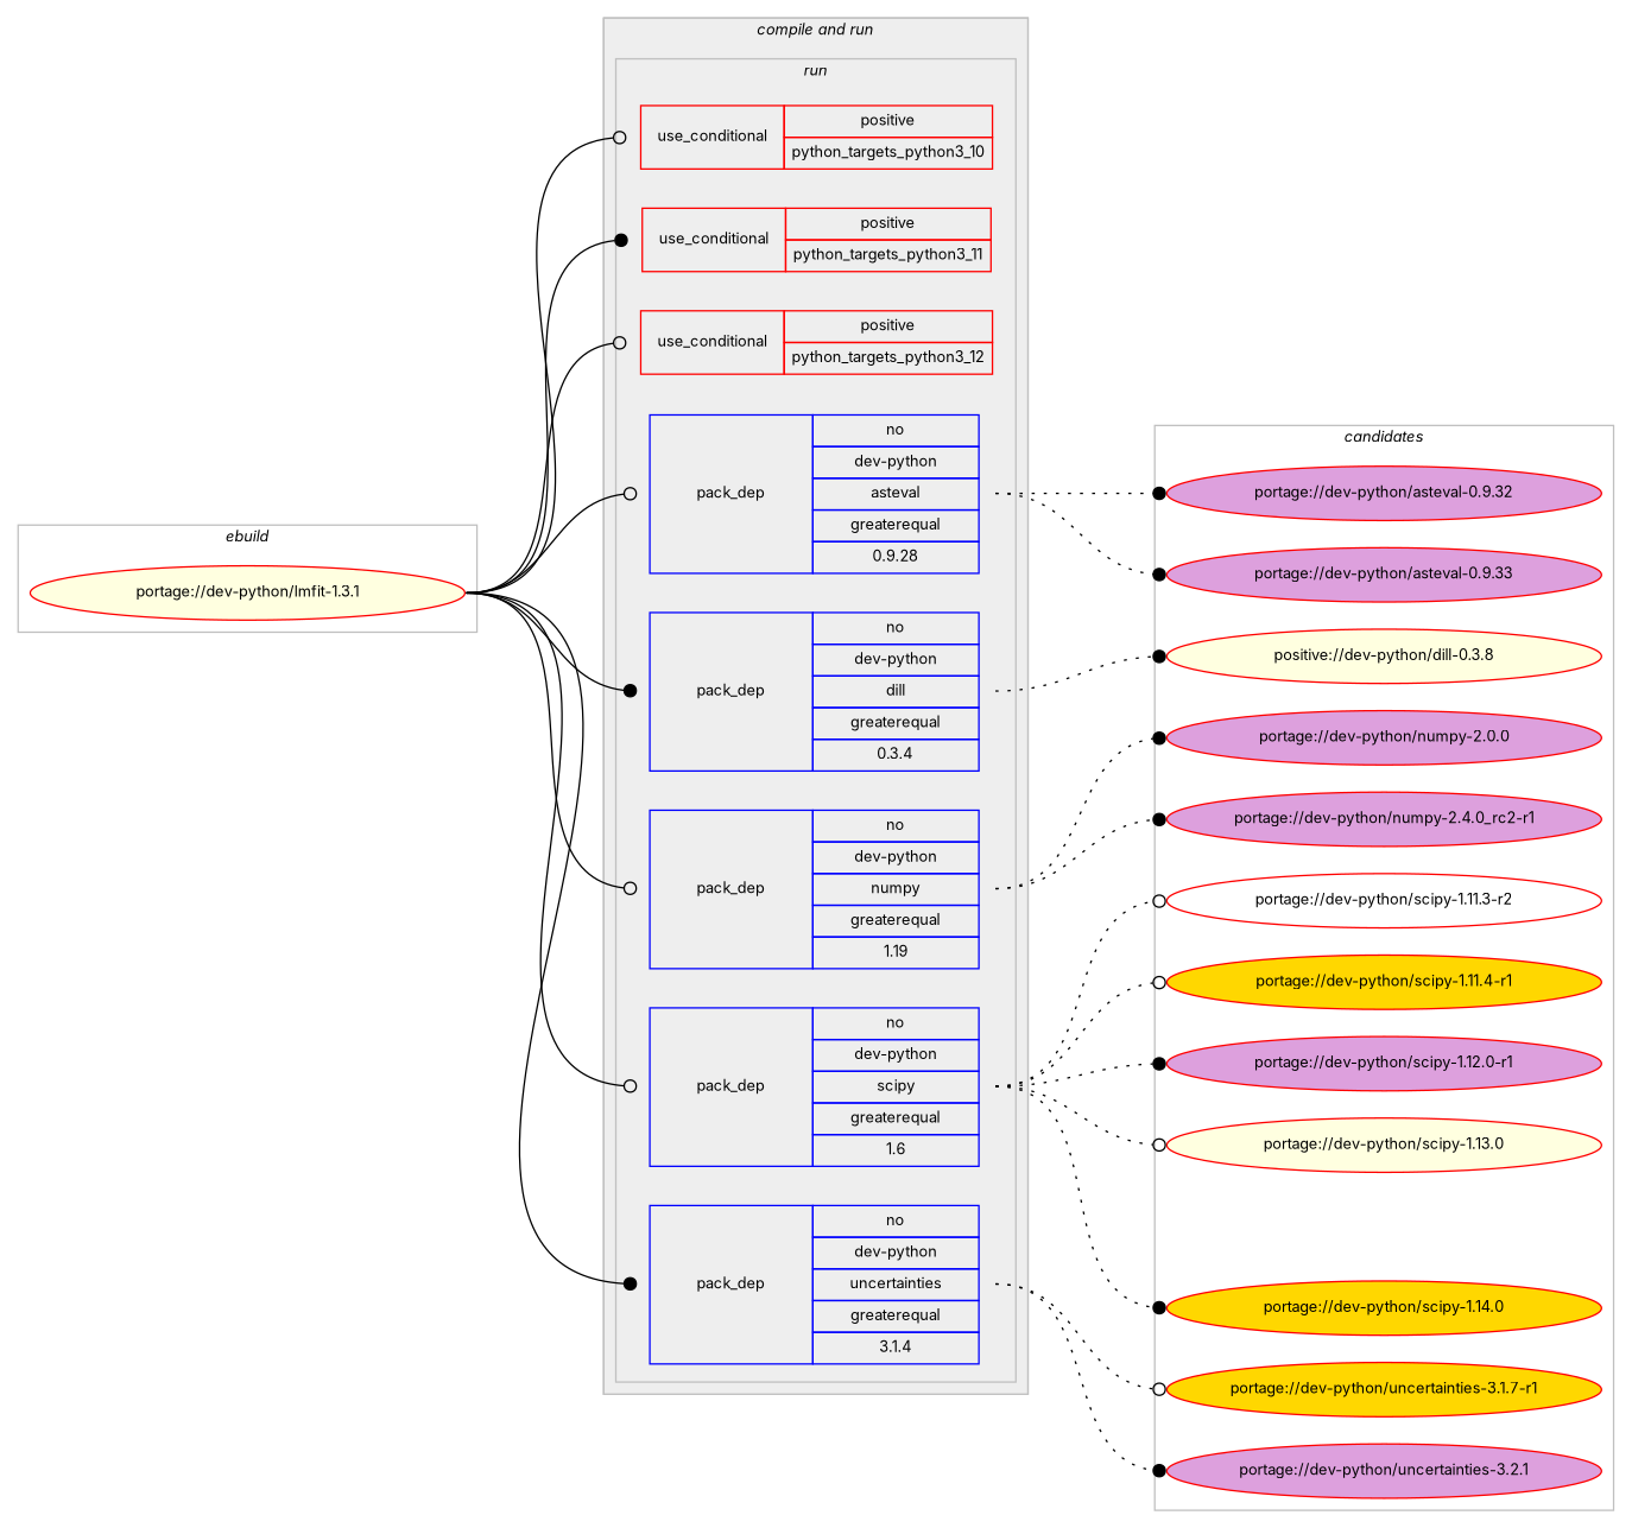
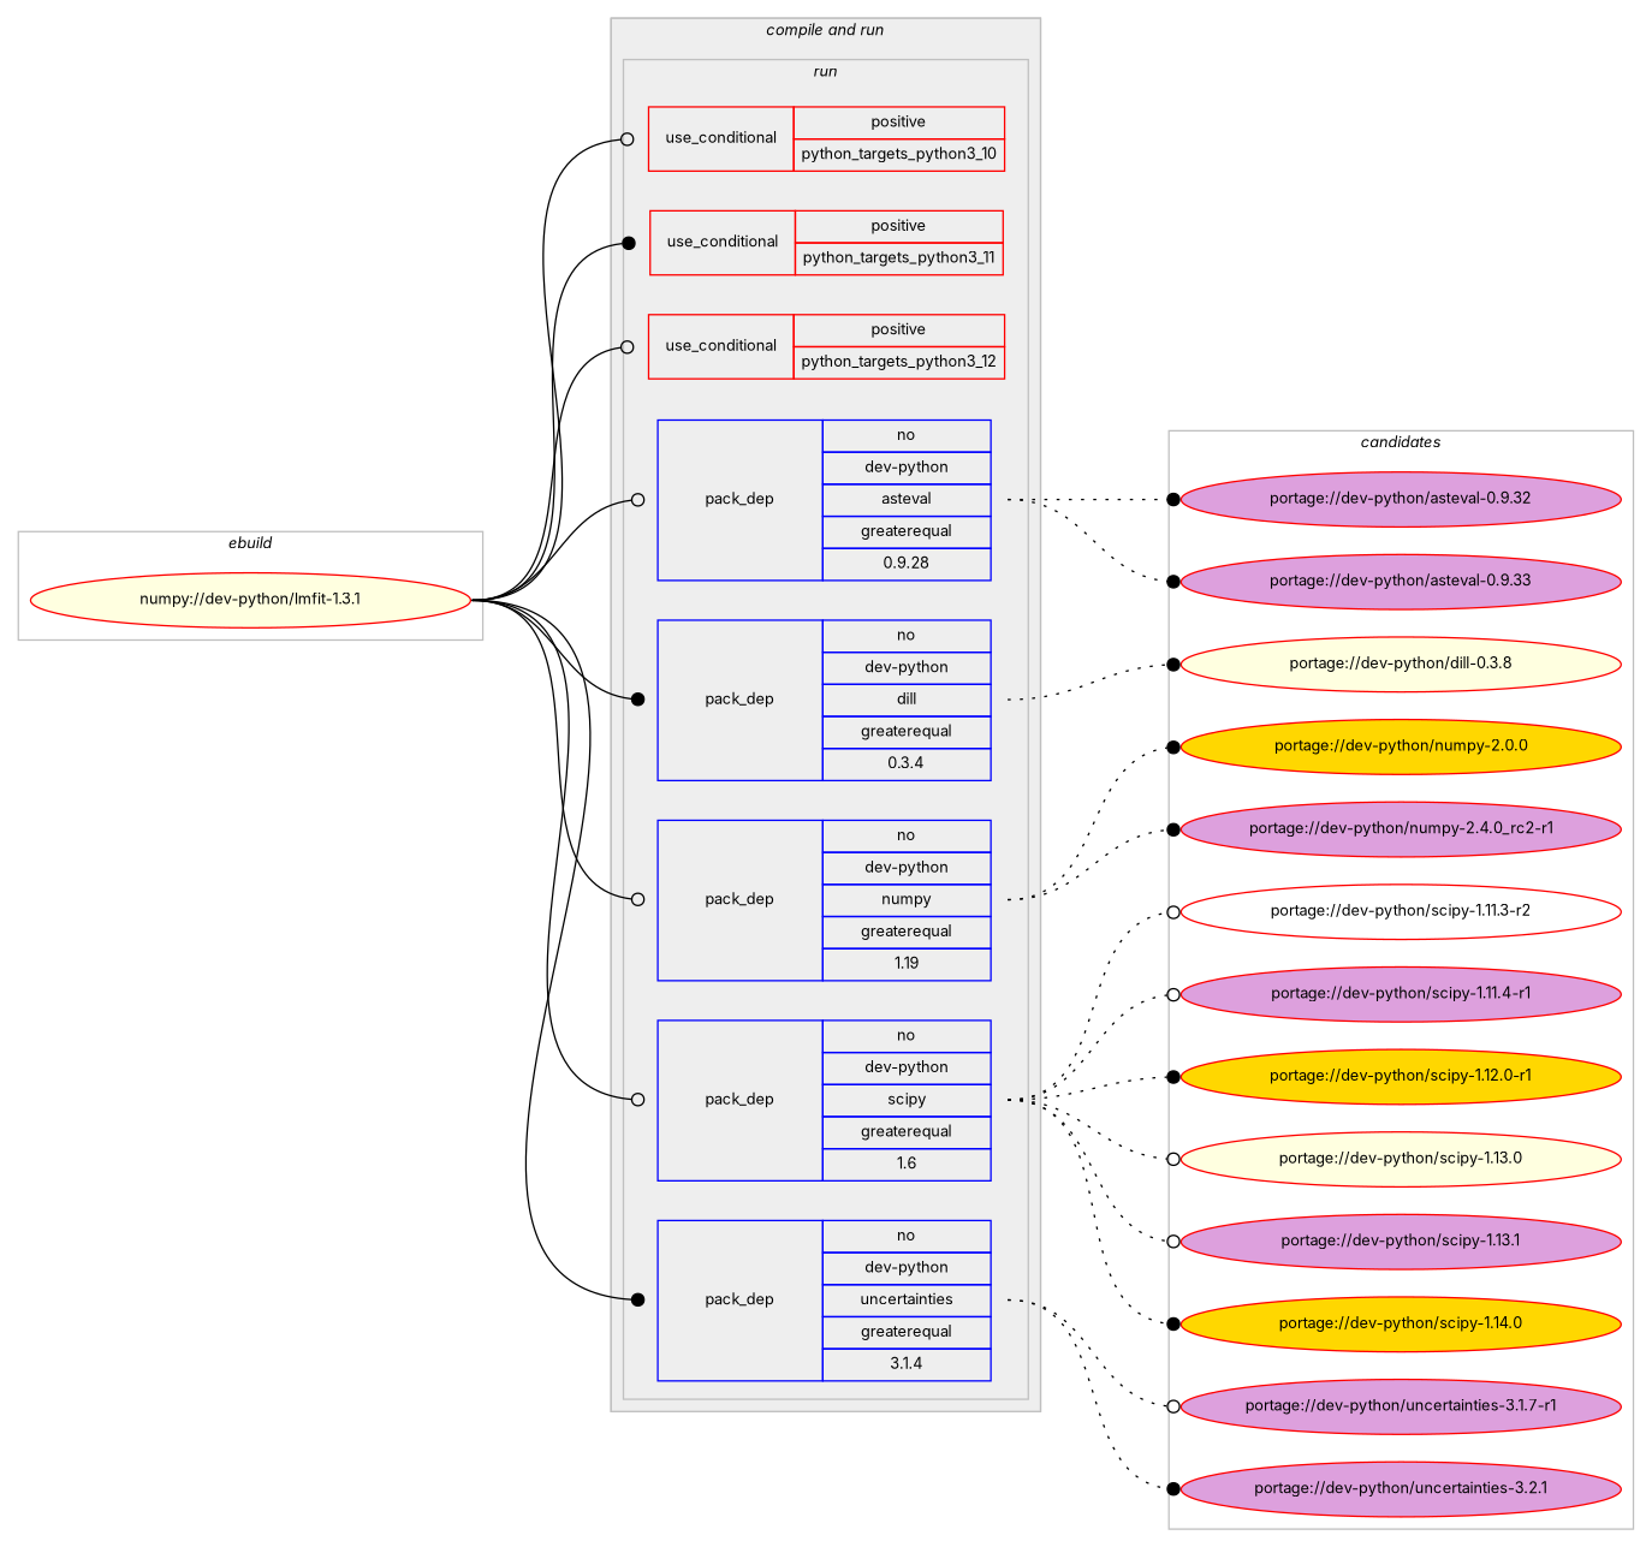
  digraph {
    compound=true
    concentrate=true
    fontname=Inter
    fontsize=10
    newrank=true
    rankdir=LR
    ranksep=1.5
    node [color=red fontname=Inter fontsize=10 style=filled]
    edge [arrowhead=dot fontname=Inter headport=w style=dotted tailport=e weight=100]
-   n1 [fillcolor=lightyellow label="portage://dev-python/lmfit-1.3.1" width=4]
+   n1 [fillcolor=lightyellow label="numpy://dev-python/lmfit-1.3.1" width=4]
    n2 [label=<<TABLE BORDER="0" CELLBORDER="1" CELLSPACING="0" CELLPADDING="4"><TR><TD ROWSPAN="3" CELLPADDING="10">use_conditional</TD></TR><TR><TD>positive</TD></TR><TR><TD>python_targets_python3_10</TD></TR></TABLE>> shape=none style=""]
    n3 [label=<<TABLE BORDER="0" CELLBORDER="1" CELLSPACING="0" CELLPADDING="4"><TR><TD ROWSPAN="3" CELLPADDING="10">use_conditional</TD></TR><TR><TD>positive</TD></TR><TR><TD>python_targets_python3_11</TD></TR></TABLE>> shape=none style=""]
    n4 [label=<<TABLE BORDER="0" CELLBORDER="1" CELLSPACING="0" CELLPADDING="4"><TR><TD ROWSPAN="3" CELLPADDING="10">use_conditional</TD></TR><TR><TD>positive</TD></TR><TR><TD>python_targets_python3_12</TD></TR></TABLE>> shape=none style=""]
    n5 [color=blue label=<<TABLE BORDER="0" CELLBORDER="1" CELLSPACING="0" CELLPADDING="4" WIDTH="220"><TR><TD ROWSPAN="6" CELLPADDING="30">pack_dep</TD></TR><TR><TD WIDTH="110">no</TD></TR><TR><TD>dev-python</TD></TR><TR><TD>asteval</TD></TR><TR><TD>greaterequal</TD></TR><TR><TD>0.9.28</TD></TR></TABLE>> shape=none style=""]
    n6 [color=blue label=<<TABLE BORDER="0" CELLBORDER="1" CELLSPACING="0" CELLPADDING="4" WIDTH="220"><TR><TD ROWSPAN="6" CELLPADDING="30">pack_dep</TD></TR><TR><TD WIDTH="110">no</TD></TR><TR><TD>dev-python</TD></TR><TR><TD>dill</TD></TR><TR><TD>greaterequal</TD></TR><TR><TD>0.3.4</TD></TR></TABLE>> shape=none style=""]
    n7 [color=blue label=<<TABLE BORDER="0" CELLBORDER="1" CELLSPACING="0" CELLPADDING="4" WIDTH="220"><TR><TD ROWSPAN="6" CELLPADDING="30">pack_dep</TD></TR><TR><TD WIDTH="110">no</TD></TR><TR><TD>dev-python</TD></TR><TR><TD>numpy</TD></TR><TR><TD>greaterequal</TD></TR><TR><TD>1.19</TD></TR></TABLE>> shape=none style=""]
    n8 [color=blue label=<<TABLE BORDER="0" CELLBORDER="1" CELLSPACING="0" CELLPADDING="4" WIDTH="220"><TR><TD ROWSPAN="6" CELLPADDING="30">pack_dep</TD></TR><TR><TD WIDTH="110">no</TD></TR><TR><TD>dev-python</TD></TR><TR><TD>scipy</TD></TR><TR><TD>greaterequal</TD></TR><TR><TD>1.6</TD></TR></TABLE>> shape=none style=""]
    n9 [color=blue label=<<TABLE BORDER="0" CELLBORDER="1" CELLSPACING="0" CELLPADDING="4" WIDTH="220"><TR><TD ROWSPAN="6" CELLPADDING="30">pack_dep</TD></TR><TR><TD WIDTH="110">no</TD></TR><TR><TD>dev-python</TD></TR><TR><TD>uncertainties</TD></TR><TR><TD>greaterequal</TD></TR><TR><TD>3.1.4</TD></TR></TABLE>> shape=none style=""]
    n10 [fillcolor=plum label="portage://dev-python/asteval-0.9.32" width=4]
    n11 [fillcolor=plum label="portage://dev-python/asteval-0.9.33" width=4]
-   n12 [fillcolor=lightyellow label="positive://dev-python/dill-0.3.8" width=4]
-   n13 [fillcolor=plum label="portage://dev-python/numpy-2.0.0" width=4]
+   n12 [fillcolor=lightyellow label="portage://dev-python/dill-0.3.8" width=4]
+   n13 [fillcolor=gold label="portage://dev-python/numpy-2.0.0" width=4]
    n14 [fillcolor=plum label="portage://dev-python/numpy-2.4.0_rc2-r1" width=4]
    n15 [fillcolor=white label="portage://dev-python/scipy-1.11.3-r2" width=4]
-   n16 [fillcolor=gold label="portage://dev-python/scipy-1.11.4-r1" width=4]
-   n17 [fillcolor=plum label="portage://dev-python/scipy-1.12.0-r1" width=4]
+   n16 [fillcolor=plum label="portage://dev-python/scipy-1.11.4-r1" width=4]
+   n17 [fillcolor=gold label="portage://dev-python/scipy-1.12.0-r1" width=4]
    n18 [fillcolor=lightyellow label="portage://dev-python/scipy-1.13.0" width=4]
+   n19 [fillcolor=plum label="portage://dev-python/scipy-1.13.1" width=4]
    n20 [fillcolor=gold label="portage://dev-python/scipy-1.14.0" width=4]
-   n21 [fillcolor=gold label="portage://dev-python/uncertainties-3.1.7-r1" width=4]
+   n21 [fillcolor=plum label="portage://dev-python/uncertainties-3.1.7-r1" width=4]
    n22 [fillcolor=plum label="portage://dev-python/uncertainties-3.2.1" width=4]
    subgraph cluster_1 {
      color=gray
      label=<<i>ebuild</i>>
      rank=same
      n1
    }
    subgraph cluster_2 {
      color=gray
      label=<<i>dependencies</i>>
      subgraph cluster_3 {
        color=gray
        fillcolor="#eeeeee"
        label=<<i>compile</i>>
        style=filled
      }
      subgraph cluster_4 {
        color=gray
        fillcolor="#eeeeee"
        label=<<i>compile and run</i>>
        style=filled
      }
      subgraph cluster_5 {
        color=gray
        fillcolor="#eeeeee"
        label=<<i>run</i>>
        style=filled
        subgraph sub_6 {
          color=gray
          fillcolor="#eeeeee"
          label=<<i>run</i>>
          style=filled
          n2
        }
        subgraph sub_7 {
          color=gray
          fillcolor="#eeeeee"
          label=<<i>run</i>>
          style=filled
          n3
        }
        subgraph sub_8 {
          color=gray
          fillcolor="#eeeeee"
          label=<<i>run</i>>
          style=filled
          n4
        }
        subgraph sub_9 {
          color=gray
          fillcolor="#eeeeee"
          label=<<i>run</i>>
          style=filled
          n5
        }
        subgraph sub_10 {
          color=gray
          fillcolor="#eeeeee"
          label=<<i>run</i>>
          style=filled
          n6
        }
        subgraph sub_11 {
          color=gray
          fillcolor="#eeeeee"
          label=<<i>run</i>>
          style=filled
          n7
        }
        subgraph sub_12 {
          color=gray
          fillcolor="#eeeeee"
          label=<<i>run</i>>
          style=filled
          n8
        }
        subgraph sub_13 {
          color=gray
          fillcolor="#eeeeee"
          label=<<i>run</i>>
          style=filled
          n9
        }
      }
    }
    subgraph cluster_14 {
      color=gray
      label=<<i>candidates</i>>
      rank=same
      subgraph sub_15 {
        color=black
        label=<<i>candidates</i>>
        nodesep=1
        rank=same
        n10
        n11
      }
      subgraph sub_16 {
        color=black
        label=<<i>candidates</i>>
        nodesep=1
        rank=same
        n12
      }
      subgraph sub_17 {
        color=black
        label=<<i>candidates</i>>
        nodesep=1
        rank=same
        n13
        n14
      }
      subgraph sub_18 {
        color=black
        label=<<i>candidates</i>>
        nodesep=1
        rank=same
        n15
        n16
        n17
        n18
+       n19
        n20
      }
      subgraph sub_19 {
        color=black
        label=<<i>candidates</i>>
        nodesep=1
        rank=same
        n21
        n22
      }
    }
    n1 -> n2 [arrowhead=odot style=solid weight=20]
    n1 -> n3 [style=solid weight=20]
    n1 -> n4 [arrowhead=odot style=solid weight=20]
    n1 -> n5 [arrowhead=odot style=solid weight=20]
    n1 -> n6 [style=solid weight=20]
    n1 -> n7 [arrowhead=odot style=solid weight=20]
    n1 -> n8 [arrowhead=odot style=solid weight=20]
    n1 -> n9 [style=solid weight=20]
    n5 -> n10
    n5 -> n11
    n6 -> n12
    n7 -> n13
    n7 -> n14
    n8 -> n15 [arrowhead=odot]
    n8 -> n16 [arrowhead=odot]
    n8 -> n17
    n8 -> n18 [arrowhead=odot]
+   n8 -> n19 [arrowhead=odot]
    n8 -> n20
    n9 -> n21 [arrowhead=odot]
    n9 -> n22
  }
